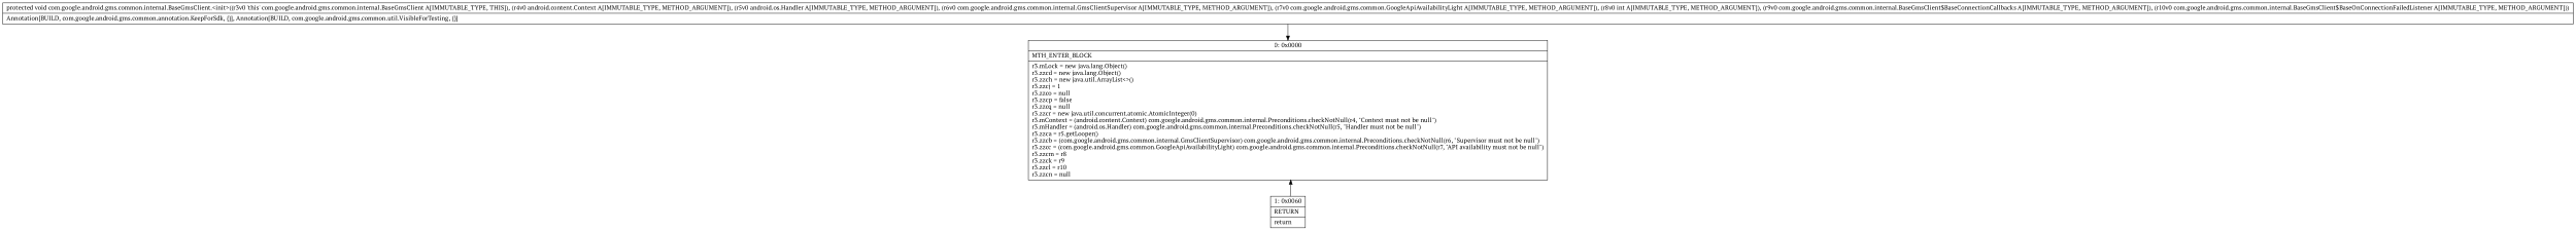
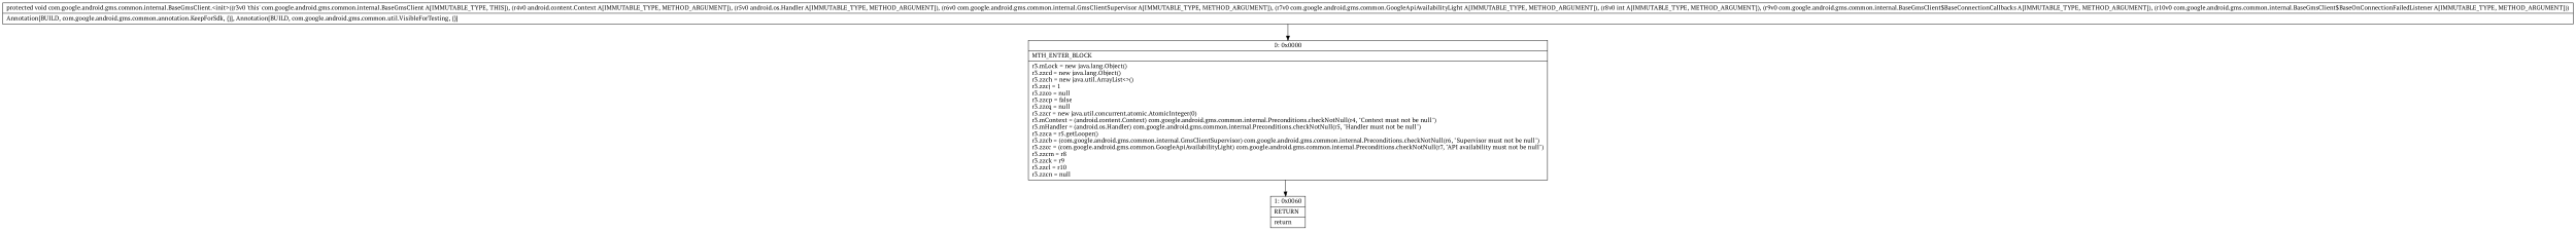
  digraph {
    fontname="PT Serif"
    node [shape=record fontname="PT Serif"]
    edge [fontname="PT Serif"]
    n1 [label="{0\:\ 0x0000|MTH_ENTER_BLOCK\l|r3.mLock = new java.lang.Object()\lr3.zzcd = new java.lang.Object()\lr3.zzch = new java.util.ArrayList\<\>()\lr3.zzcj = 1\lr3.zzco = null\lr3.zzcp = false\lr3.zzcq = null\lr3.zzcr = new java.util.concurrent.atomic.AtomicInteger(0)\lr3.mContext = (android.content.Context) com.google.android.gms.common.internal.Preconditions.checkNotNull(r4, \"Context must not be null\")\lr3.mHandler = (android.os.Handler) com.google.android.gms.common.internal.Preconditions.checkNotNull(r5, \"Handler must not be null\")\lr3.zzca = r5.getLooper()\lr3.zzcb = (com.google.android.gms.common.internal.GmsClientSupervisor) com.google.android.gms.common.internal.Preconditions.checkNotNull(r6, \"Supervisor must not be null\")\lr3.zzcc = (com.google.android.gms.common.GoogleApiAvailabilityLight) com.google.android.gms.common.internal.Preconditions.checkNotNull(r7, \"API availability must not be null\")\lr3.zzcm = r8\lr3.zzck = r9\lr3.zzcl = r10\lr3.zzcn = null\l}"]
    n2 [label="{1\:\ 0x0060|RETURN\l|return\l}"]
    n3 [label="{protected void com.google.android.gms.common.internal.BaseGmsClient.\<init\>((r3v0 'this' com.google.android.gms.common.internal.BaseGmsClient A[IMMUTABLE_TYPE, THIS]), (r4v0 android.content.Context A[IMMUTABLE_TYPE, METHOD_ARGUMENT]), (r5v0 android.os.Handler A[IMMUTABLE_TYPE, METHOD_ARGUMENT]), (r6v0 com.google.android.gms.common.internal.GmsClientSupervisor A[IMMUTABLE_TYPE, METHOD_ARGUMENT]), (r7v0 com.google.android.gms.common.GoogleApiAvailabilityLight A[IMMUTABLE_TYPE, METHOD_ARGUMENT]), (r8v0 int A[IMMUTABLE_TYPE, METHOD_ARGUMENT]), (r9v0 com.google.android.gms.common.internal.BaseGmsClient$BaseConnectionCallbacks A[IMMUTABLE_TYPE, METHOD_ARGUMENT]), (r10v0 com.google.android.gms.common.internal.BaseGmsClient$BaseOnConnectionFailedListener A[IMMUTABLE_TYPE, METHOD_ARGUMENT]))  | Annotation[BUILD, com.google.android.gms.common.annotation.KeepForSdk, \{\}], Annotation[BUILD, com.google.android.gms.common.util.VisibleForTesting, \{\}]\l}"]
-   n2 -> n1
+   n1 -> n2
    n3 -> n1
  }
